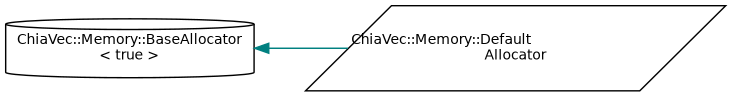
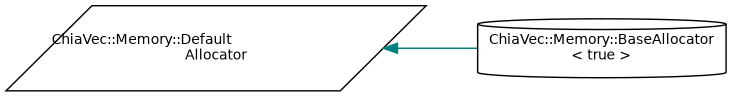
  digraph {
    rankdir=LR
    node [color=black fillcolor=white fontname=Helvetica fontsize=10 style=filled]
    n1 [height=0.2 label="ChiaVec::Memory::BaseAllocator\l\< true \>" shape=cylinder width=0.4]
    n2 [height=0.2 label="ChiaVec::Memory::Default\lAllocator" shape=parallelogram width=0.4]
-   n1 -> n2 [color=teal dir=back fontname=Helvetica fontsize=10 labelfontname=Helvetica labelfontsize=10 style=solid]
+   n2 -> n1 [color=teal dir=back fontname=Helvetica fontsize=10 labelfontname=Helvetica labelfontsize=10 style=solid]
  }
